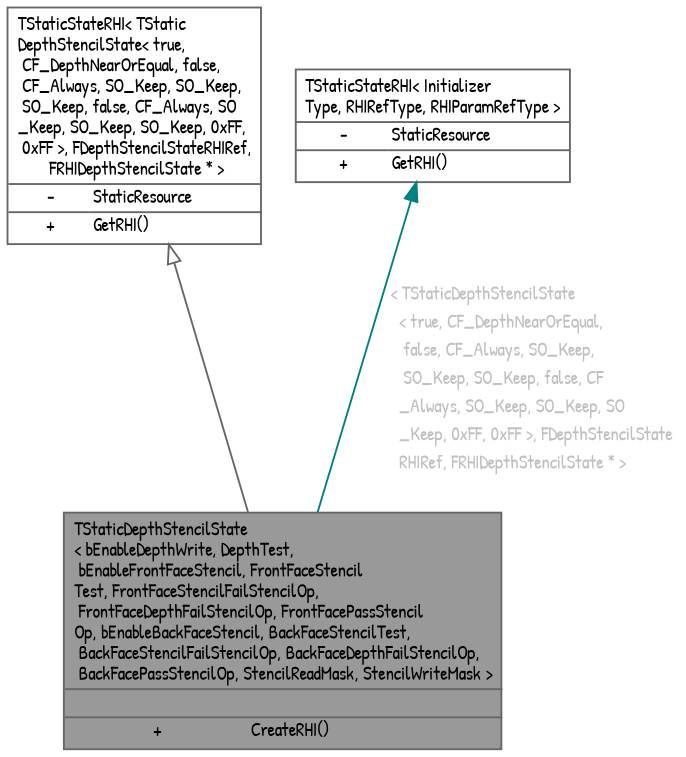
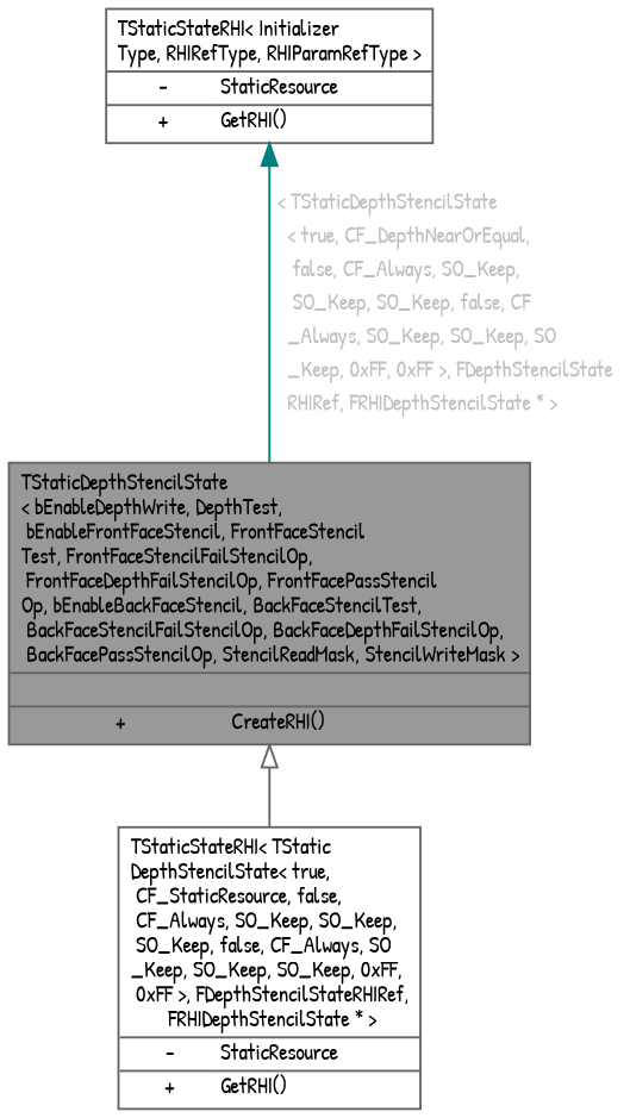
  digraph {
    fontname="Patrick Hand"
    node [color=gray40 fillcolor=white fontname="Patrick Hand" fontsize=10 shape=plain style=filled]
    edge [dir=back fontname="Patrick Hand" fontsize=10 labelfontname=Helvetica labelfontsize=10 style=solid]
    n1 [fillcolor=grey60 fontcolor=black height=0.2 label=<<TABLE CELLBORDER="0" BORDER="1"><TR><TD COLSPAN="2" CELLPADDING="1" CELLSPACING="0">TStaticDepthStencilState<BR ALIGN="LEFT"/>&lt; bEnableDepthWrite, DepthTest,<BR ALIGN="LEFT"/> bEnableFrontFaceStencil, FrontFaceStencil<BR ALIGN="LEFT"/>Test, FrontFaceStencilFailStencilOp,<BR ALIGN="LEFT"/> FrontFaceDepthFailStencilOp, FrontFacePassStencil<BR ALIGN="LEFT"/>Op, bEnableBackFaceStencil, BackFaceStencilTest,<BR ALIGN="LEFT"/> BackFaceStencilFailStencilOp, BackFaceDepthFailStencilOp,<BR ALIGN="LEFT"/> BackFacePassStencilOp, StencilReadMask, StencilWriteMask &gt;</TD></TR> <HR/> <TR><TD COLSPAN="2" CELLPADDING="1" CELLSPACING="0">&nbsp;</TD></TR> <HR/> <TR><TD VALIGN="top" CELLPADDING="1" CELLSPACING="0">+</TD><TD VALIGN="top" ALIGN="LEFT" CELLPADDING="1" CELLSPACING="0">CreateRHI()<BR ALIGN="LEFT"/></TD></TR> </TABLE>> width=0.4]
-   n2 [height=0.2 label=<<TABLE CELLBORDER="0" BORDER="1"><TR><TD COLSPAN="2" CELLPADDING="1" CELLSPACING="0">TStaticStateRHI&lt; TStatic<BR ALIGN="LEFT"/>DepthStencilState&lt; true,<BR ALIGN="LEFT"/> CF_DepthNearOrEqual, false,<BR ALIGN="LEFT"/> CF_Always, SO_Keep, SO_Keep,<BR ALIGN="LEFT"/> SO_Keep, false, CF_Always, SO<BR ALIGN="LEFT"/>_Keep, SO_Keep, SO_Keep, 0xFF,<BR ALIGN="LEFT"/> 0xFF &gt;, FDepthStencilStateRHIRef,<BR ALIGN="LEFT"/> FRHIDepthStencilState * &gt;</TD></TR> <HR/> <TR><TD VALIGN="top" CELLPADDING="1" CELLSPACING="0">-</TD><TD VALIGN="top" ALIGN="LEFT" CELLPADDING="1" CELLSPACING="0">StaticResource<BR ALIGN="LEFT"/></TD></TR> <HR/> <TR><TD VALIGN="top" CELLPADDING="1" CELLSPACING="0">+</TD><TD VALIGN="top" ALIGN="LEFT" CELLPADDING="1" CELLSPACING="0">GetRHI()<BR ALIGN="LEFT"/></TD></TR> </TABLE>> width=0.4]
+   n2 [height=0.2 label=<<TABLE CELLBORDER="0" BORDER="1"><TR><TD COLSPAN="2" CELLPADDING="1" CELLSPACING="0">TStaticStateRHI&lt; TStatic<BR ALIGN="LEFT"/>DepthStencilState&lt; true,<BR ALIGN="LEFT"/> CF_StaticResource, false,<BR ALIGN="LEFT"/> CF_Always, SO_Keep, SO_Keep,<BR ALIGN="LEFT"/> SO_Keep, false, CF_Always, SO<BR ALIGN="LEFT"/>_Keep, SO_Keep, SO_Keep, 0xFF,<BR ALIGN="LEFT"/> 0xFF &gt;, FDepthStencilStateRHIRef,<BR ALIGN="LEFT"/> FRHIDepthStencilState * &gt;</TD></TR> <HR/> <TR><TD VALIGN="top" CELLPADDING="1" CELLSPACING="0">-</TD><TD VALIGN="top" ALIGN="LEFT" CELLPADDING="1" CELLSPACING="0">StaticResource<BR ALIGN="LEFT"/></TD></TR> <HR/> <TR><TD VALIGN="top" CELLPADDING="1" CELLSPACING="0">+</TD><TD VALIGN="top" ALIGN="LEFT" CELLPADDING="1" CELLSPACING="0">GetRHI()<BR ALIGN="LEFT"/></TD></TR> </TABLE>> width=0.4]
    n3 [height=0.2 label=<<TABLE CELLBORDER="0" BORDER="1"><TR><TD COLSPAN="2" CELLPADDING="1" CELLSPACING="0">TStaticStateRHI&lt; Initializer<BR ALIGN="LEFT"/>Type, RHIRefType, RHIParamRefType &gt;</TD></TR> <HR/> <TR><TD VALIGN="top" CELLPADDING="1" CELLSPACING="0">-</TD><TD VALIGN="top" ALIGN="LEFT" CELLPADDING="1" CELLSPACING="0">StaticResource<BR ALIGN="LEFT"/></TD></TR> <HR/> <TR><TD VALIGN="top" CELLPADDING="1" CELLSPACING="0">+</TD><TD VALIGN="top" ALIGN="LEFT" CELLPADDING="1" CELLSPACING="0">GetRHI()<BR ALIGN="LEFT"/></TD></TR> </TABLE>> width=0.4]
-   n2 -> n1 [arrowtail=onormal color=gray40]
+   n1 -> n2 [arrowtail=onormal color=gray40]
    n3 -> n1 [color=teal fontcolor=grey label=<<TABLE CELLBORDER="0" BORDER="0"><TR><TD VALIGN="top" ALIGN="LEFT" CELLPADDING="1" CELLSPACING="0">&lt; TStaticDepthStencilState</TD></TR> <TR><TD VALIGN="top" ALIGN="LEFT" CELLPADDING="1" CELLSPACING="0">&nbsp;&nbsp;&lt; true, CF_DepthNearOrEqual,</TD></TR> <TR><TD VALIGN="top" ALIGN="LEFT" CELLPADDING="1" CELLSPACING="0">&nbsp;&nbsp; false, CF_Always, SO_Keep,</TD></TR> <TR><TD VALIGN="top" ALIGN="LEFT" CELLPADDING="1" CELLSPACING="0">&nbsp;&nbsp; SO_Keep, SO_Keep, false, CF</TD></TR> <TR><TD VALIGN="top" ALIGN="LEFT" CELLPADDING="1" CELLSPACING="0">&nbsp;&nbsp;_Always, SO_Keep, SO_Keep, SO</TD></TR> <TR><TD VALIGN="top" ALIGN="LEFT" CELLPADDING="1" CELLSPACING="0">&nbsp;&nbsp;_Keep, 0xFF, 0xFF &gt;, FDepthStencilState</TD></TR> <TR><TD VALIGN="top" ALIGN="LEFT" CELLPADDING="1" CELLSPACING="0">&nbsp;&nbsp;RHIRef, FRHIDepthStencilState * &gt;</TD></TR> </TABLE>>]
  }
